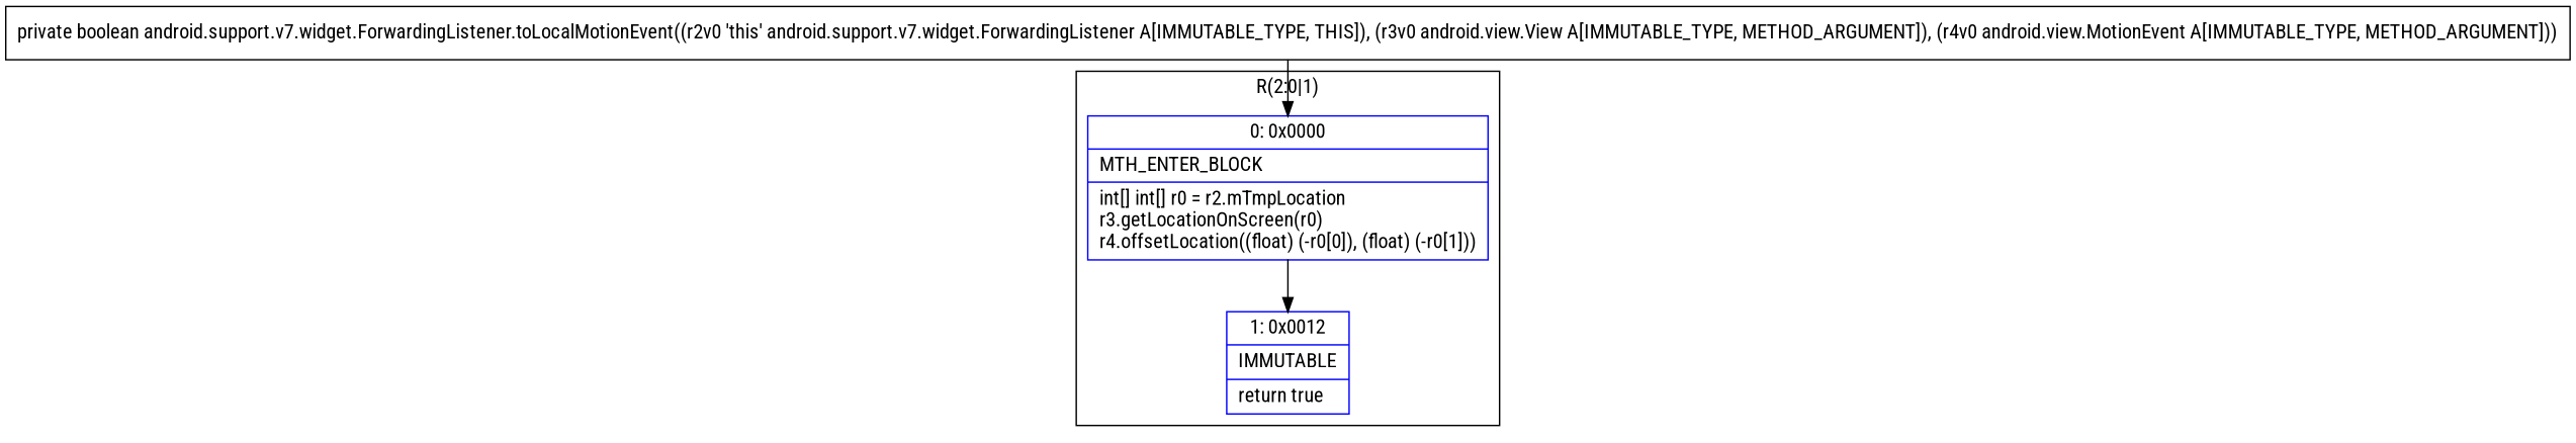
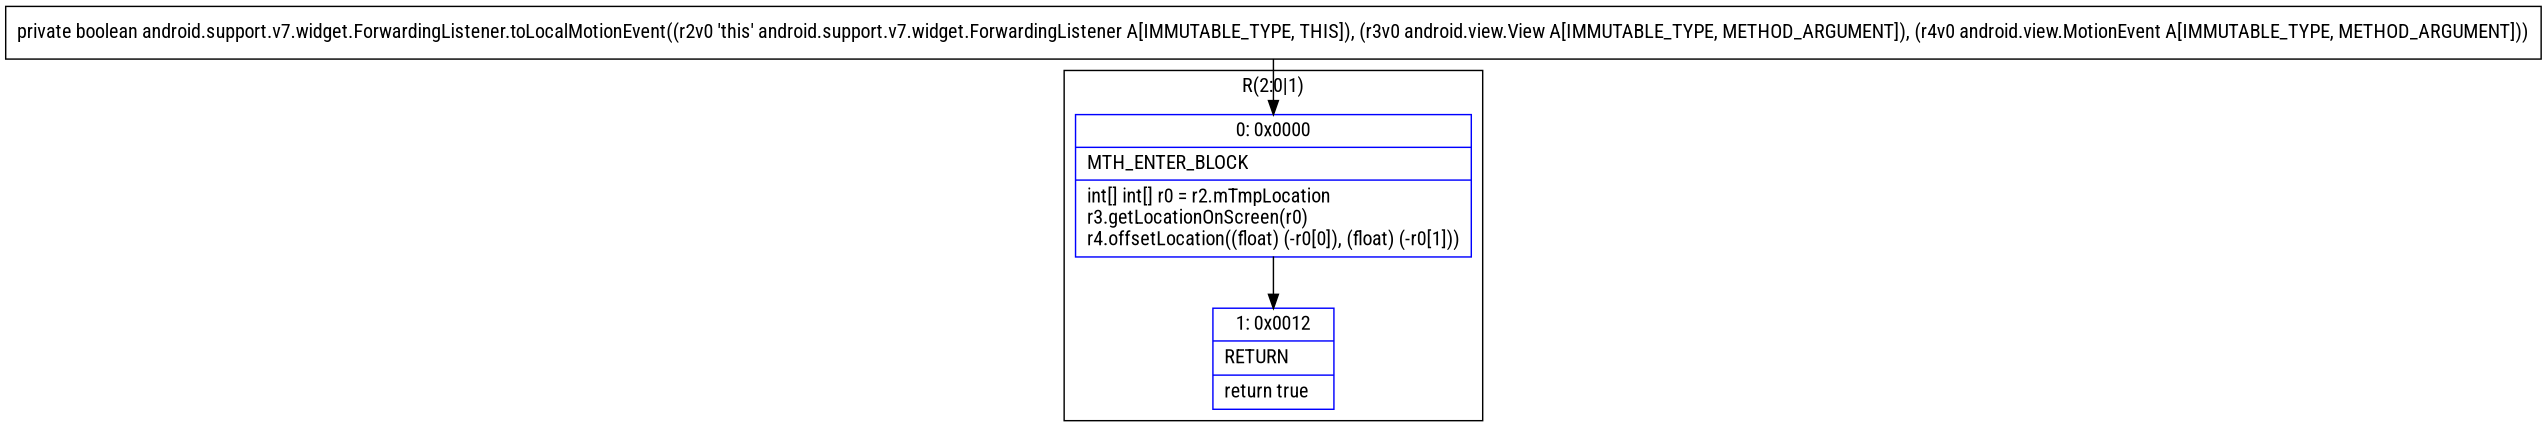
  digraph {
    fontname="Roboto Condensed"
    node [color=blue shape=record fontname="Roboto Condensed"]
    edge [fontname="Roboto Condensed"]
    n1 [label="{0\:\ 0x0000|MTH_ENTER_BLOCK\l|int[] int[] r0 = r2.mTmpLocation\lr3.getLocationOnScreen(r0)\lr4.offsetLocation((float) (\-r0[0]), (float) (\-r0[1]))\l}"]
-   n2 [label="{1\:\ 0x0012|IMMUTABLE\l|return true\l}"]
+   n2 [label="{1\:\ 0x0012|RETURN\l|return true\l}"]
    n3 [label="{private boolean android.support.v7.widget.ForwardingListener.toLocalMotionEvent((r2v0 'this' android.support.v7.widget.ForwardingListener A[IMMUTABLE_TYPE, THIS]), (r3v0 android.view.View A[IMMUTABLE_TYPE, METHOD_ARGUMENT]), (r4v0 android.view.MotionEvent A[IMMUTABLE_TYPE, METHOD_ARGUMENT])) }" color=""]
    subgraph cluster_1 {
      label="R(2:0|1)"
      n1
      n2
    }
    n1 -> n2
    n3 -> n1
  }
